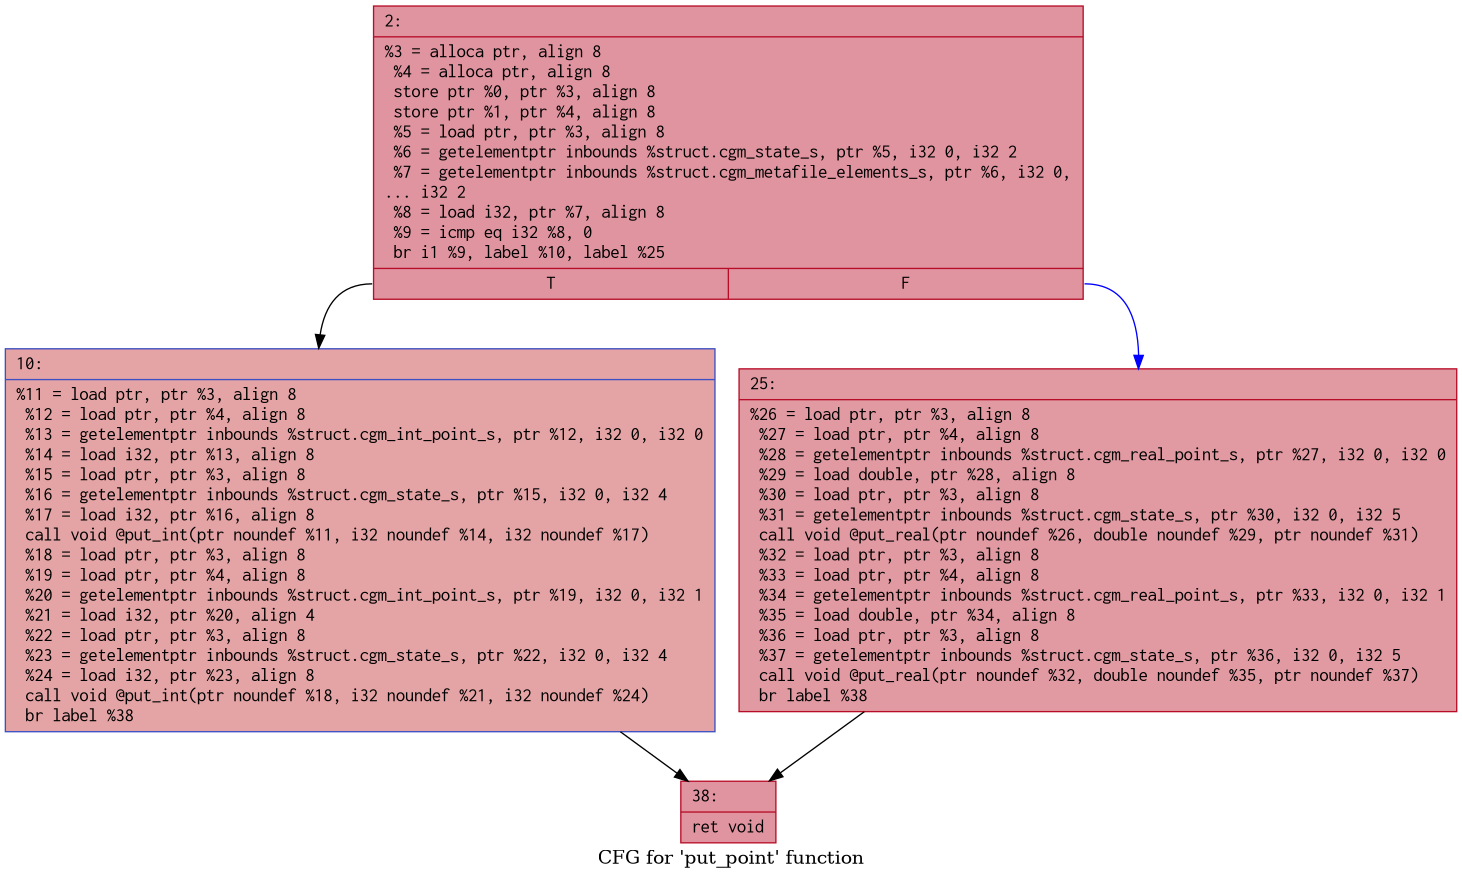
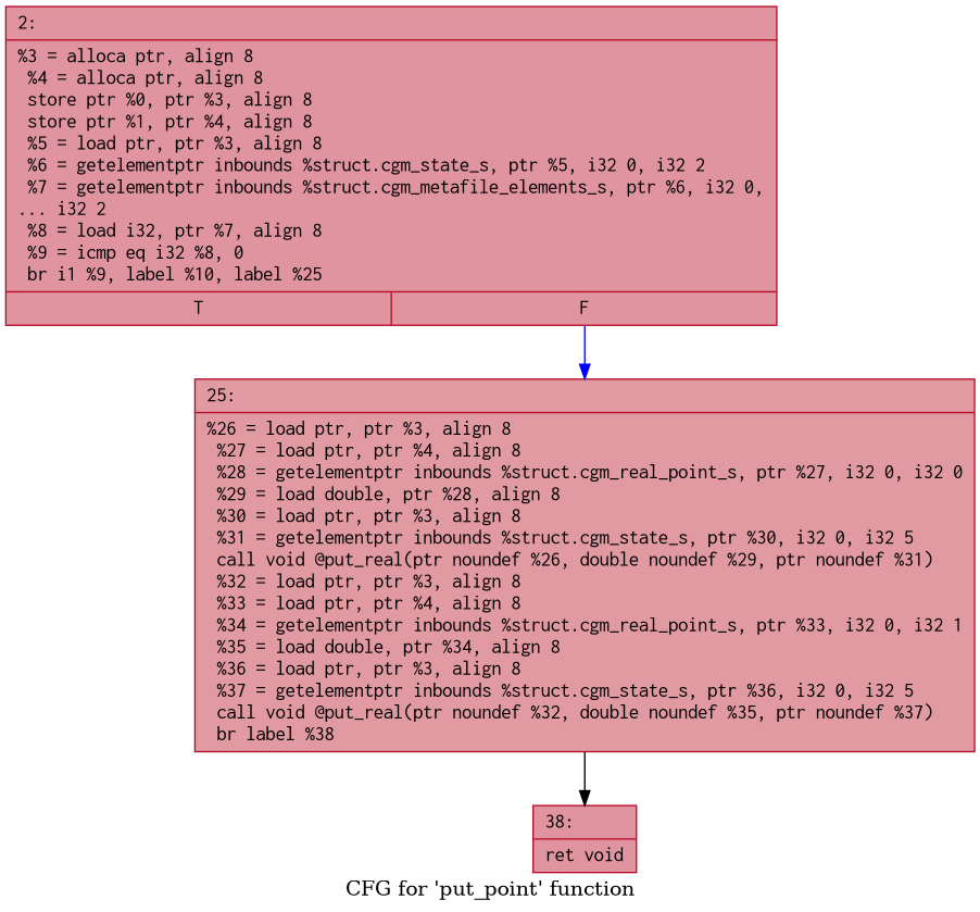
  digraph {
    label="CFG for 'put_point' function"
    node [color="#b70d28ff" fillcolor="#b70d2870" fontname=Courier shape=record style=filled]
    edge [color=black]
    n1 [label="{2:\l|  %3 = alloca ptr, align 8\l  %4 = alloca ptr, align 8\l  store ptr %0, ptr %3, align 8\l  store ptr %1, ptr %4, align 8\l  %5 = load ptr, ptr %3, align 8\l  %6 = getelementptr inbounds %struct.cgm_state_s, ptr %5, i32 0, i32 2\l  %7 = getelementptr inbounds %struct.cgm_metafile_elements_s, ptr %6, i32 0,\l... i32 2\l  %8 = load i32, ptr %7, align 8\l  %9 = icmp eq i32 %8, 0\l  br i1 %9, label %10, label %25\l|{<s0>T|<s1>F}}"]
-   n2 [color="#3d50c3ff" fillcolor="#c32e3170" label="{10:\l|  %11 = load ptr, ptr %3, align 8\l  %12 = load ptr, ptr %4, align 8\l  %13 = getelementptr inbounds %struct.cgm_int_point_s, ptr %12, i32 0, i32 0\l  %14 = load i32, ptr %13, align 8\l  %15 = load ptr, ptr %3, align 8\l  %16 = getelementptr inbounds %struct.cgm_state_s, ptr %15, i32 0, i32 4\l  %17 = load i32, ptr %16, align 8\l  call void @put_int(ptr noundef %11, i32 noundef %14, i32 noundef %17)\l  %18 = load ptr, ptr %3, align 8\l  %19 = load ptr, ptr %4, align 8\l  %20 = getelementptr inbounds %struct.cgm_int_point_s, ptr %19, i32 0, i32 1\l  %21 = load i32, ptr %20, align 4\l  %22 = load ptr, ptr %3, align 8\l  %23 = getelementptr inbounds %struct.cgm_state_s, ptr %22, i32 0, i32 4\l  %24 = load i32, ptr %23, align 8\l  call void @put_int(ptr noundef %18, i32 noundef %21, i32 noundef %24)\l  br label %38\l}"]
    n3 [fillcolor="#bb1b2c70" label="{25:\l|  %26 = load ptr, ptr %3, align 8\l  %27 = load ptr, ptr %4, align 8\l  %28 = getelementptr inbounds %struct.cgm_real_point_s, ptr %27, i32 0, i32 0\l  %29 = load double, ptr %28, align 8\l  %30 = load ptr, ptr %3, align 8\l  %31 = getelementptr inbounds %struct.cgm_state_s, ptr %30, i32 0, i32 5\l  call void @put_real(ptr noundef %26, double noundef %29, ptr noundef %31)\l  %32 = load ptr, ptr %3, align 8\l  %33 = load ptr, ptr %4, align 8\l  %34 = getelementptr inbounds %struct.cgm_real_point_s, ptr %33, i32 0, i32 1\l  %35 = load double, ptr %34, align 8\l  %36 = load ptr, ptr %3, align 8\l  %37 = getelementptr inbounds %struct.cgm_state_s, ptr %36, i32 0, i32 5\l  call void @put_real(ptr noundef %32, double noundef %35, ptr noundef %37)\l  br label %38\l}"]
    n4 [label="{38:\l|  ret void\l}"]
-   n1 -> n2 [tailport=s0]
    n1 -> n3 [tailport=s1 color=blue]
-   n2 -> n4
    n3 -> n4
  }
